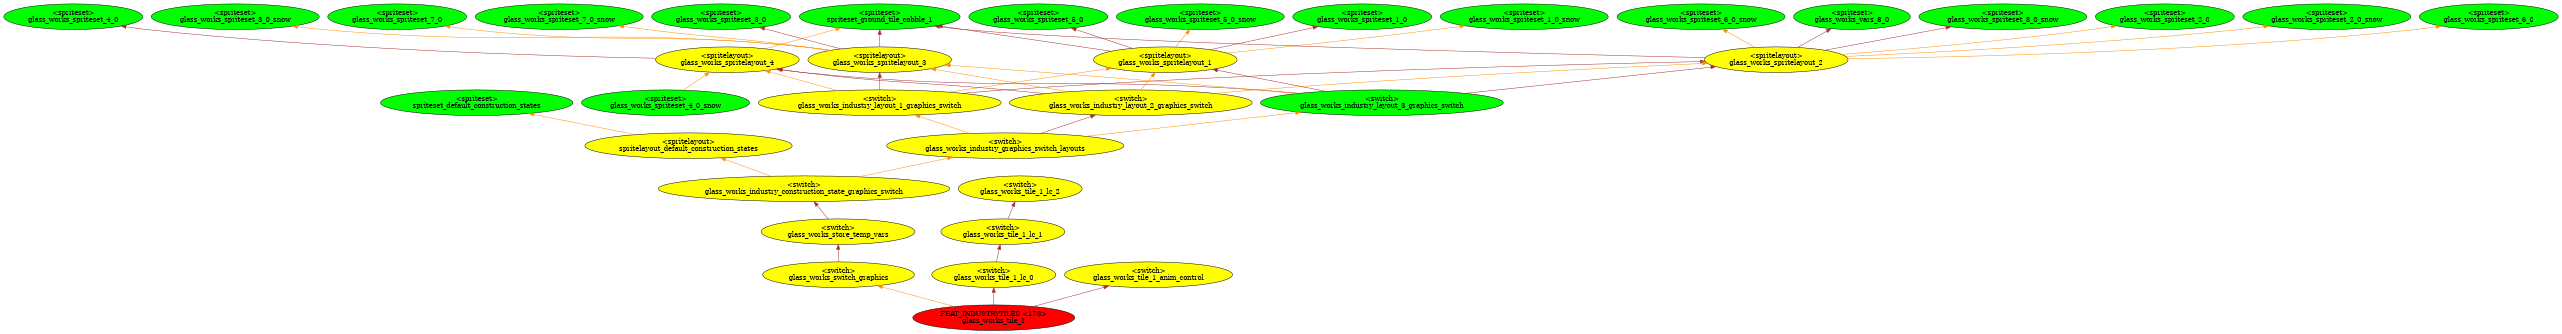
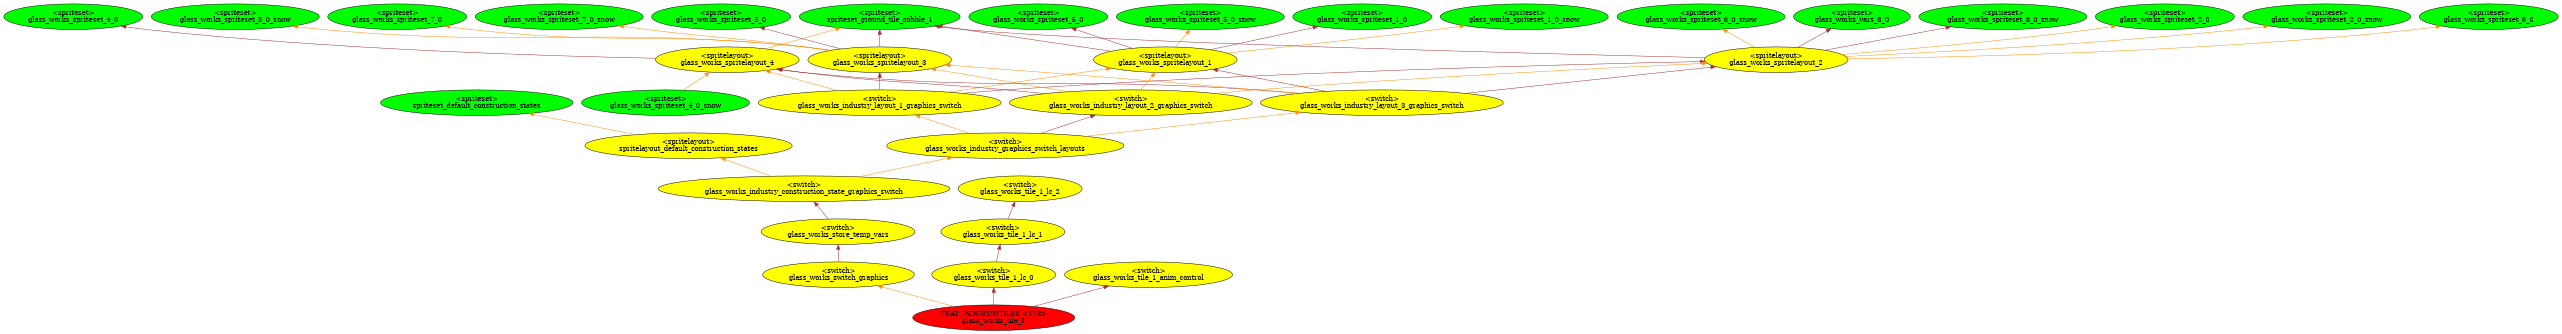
  digraph {
    rankdir=BT
    node [fillcolor=green style=filled]
    edge [color=darkorange]
    n1 [label="<spriteset>\nspriteset_default_construction_states"]
    n2 [fillcolor=yellow label="<spritelayout>\nspritelayout_default_construction_states"]
    n3 [label="<spriteset>\nspriteset_ground_tile_cobble_1"]
    n4 [label="<spriteset>\nglass_works_spriteset_1_0"]
    n5 [label="<spriteset>\nglass_works_spriteset_1_0_snow"]
    n6 [label="<spriteset>\nglass_works_spriteset_2_0"]
    n7 [label="<spriteset>\nglass_works_spriteset_2_0_snow"]
    n8 [label="<spriteset>\nglass_works_spriteset_3_0"]
    n9 [label="<spriteset>\nglass_works_spriteset_3_0_snow"]
    n10 [label="<spriteset>\nglass_works_spriteset_4_0"]
    n11 [label="<spriteset>\nglass_works_spriteset_4_0_snow"]
    n12 [fillcolor=yellow label="<spritelayout>\nglass_works_spritelayout_4"]
    n13 [label="<spriteset>\nglass_works_spriteset_5_0"]
    n14 [label="<spriteset>\nglass_works_spriteset_5_0_snow"]
    n15 [label="<spriteset>\nglass_works_spriteset_6_0"]
    n16 [label="<spriteset>\nglass_works_spriteset_6_0_snow"]
    n17 [label="<spriteset>\nglass_works_spriteset_7_0"]
    n18 [label="<spriteset>\nglass_works_spriteset_7_0_snow"]
    n19 [label="<spriteset>\nglass_works_vars_8_0"]
    n20 [label="<spriteset>\nglass_works_spriteset_8_0_snow"]
    n21 [fillcolor=yellow label="<spritelayout>\nglass_works_spritelayout_1"]
    n22 [fillcolor=yellow label="<spritelayout>\nglass_works_spritelayout_2"]
    n23 [fillcolor=yellow label="<spritelayout>\nglass_works_spritelayout_3"]
    n24 [fillcolor=yellow label="<switch>\nglass_works_industry_layout_1_graphics_switch"]
    n25 [fillcolor=yellow label="<switch>\nglass_works_industry_layout_2_graphics_switch"]
-   n26 [label="<switch>\nglass_works_industry_layout_3_graphics_switch"]
+   n26 [fillcolor=yellow label="<switch>\nglass_works_industry_layout_3_graphics_switch"]
    n27 [fillcolor=yellow label="<switch>\nglass_works_industry_graphics_switch_layouts"]
    n28 [fillcolor=yellow label="<switch>\nglass_works_industry_construction_state_graphics_switch"]
    n29 [fillcolor=yellow label="<switch>\nglass_works_store_temp_vars"]
    n30 [fillcolor=yellow label="<switch>\nglass_works_switch_graphics"]
    n31 [fillcolor=yellow label="<switch>\nglass_works_tile_1_lc_2"]
    n32 [fillcolor=yellow label="<switch>\nglass_works_tile_1_lc_1"]
    n33 [fillcolor=yellow label="<switch>\nglass_works_tile_1_lc_0"]
    n34 [fillcolor=yellow label="<switch>\nglass_works_tile_1_anim_control"]
    n35 [fillcolor=red label="FEAT_INDUSTRYTILES <178>\nglass_works_tile_1"]
    n2 -> n1
    n11 -> n12
    n12 -> n3
    n12 -> n10 [color=brown]
    n21 -> n3 [color=brown]
    n21 -> n4 [color=brown]
    n21 -> n5
    n21 -> n13 [color=brown]
    n21 -> n14
    n22 -> n3 [color=brown]
    n22 -> n6
    n22 -> n7
    n22 -> n15
    n22 -> n16
    n22 -> n19 [color=brown]
    n22 -> n20 [color=brown]
    n23 -> n3 [color=brown]
    n23 -> n8 [color=brown]
    n23 -> n9
    n23 -> n17
    n23 -> n18
    n24 -> n12
    n24 -> n21
    n24 -> n22 [color=brown]
    n24 -> n23 [color=brown]
    n25 -> n12 [color=brown]
    n25 -> n21
    n25 -> n22
    n25 -> n23
    n26 -> n12 [color=brown]
    n26 -> n21 [color=brown]
    n26 -> n22 [color=brown]
    n26 -> n23
    n27 -> n24
    n27 -> n25 [color=brown]
    n27 -> n26
    n28 -> n2
    n28 -> n27
    n29 -> n28 [color=brown]
    n30 -> n29 [color=brown]
    n32 -> n31 [color=brown]
    n33 -> n32 [color=brown]
    n35 -> n30
    n35 -> n33 [color=brown]
    n35 -> n34 [color=brown]
  }
